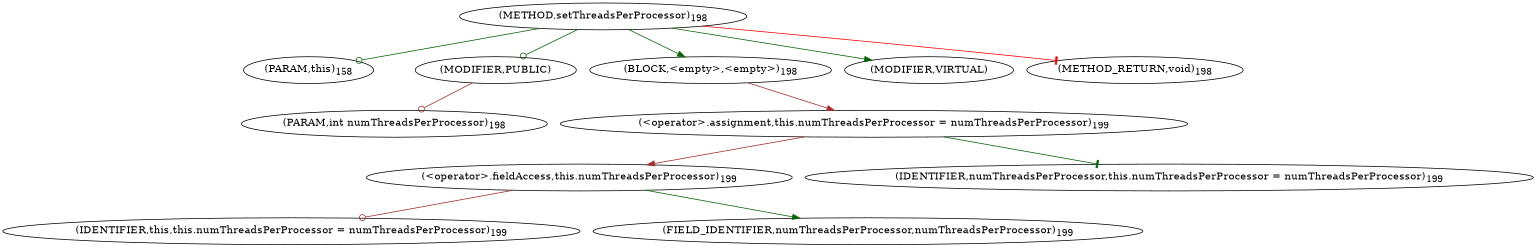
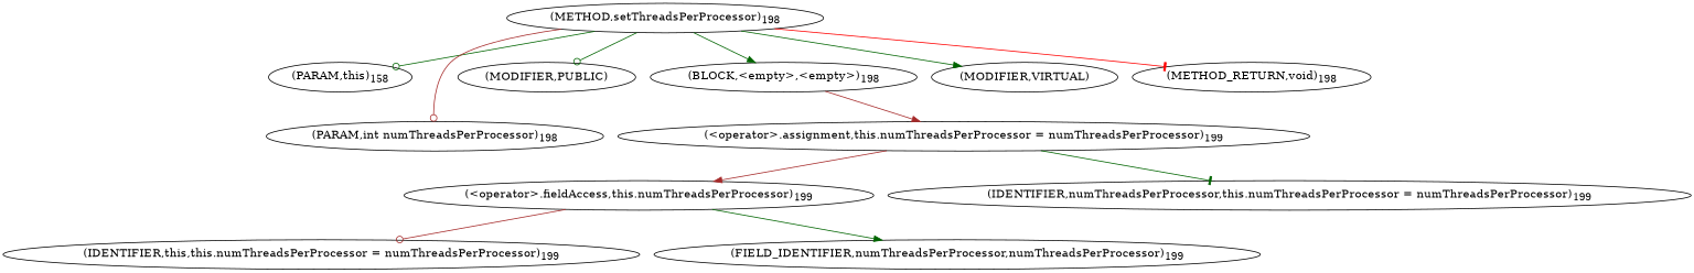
  digraph {
    edge [arrowhead=normal color=darkgreen]
    n1 [label=<(METHOD,setThreadsPerProcessor)<SUB>198</SUB>>]
    n2 [label=<(PARAM,this)<SUB>158</SUB>>]
    n3 [label=<(PARAM,int numThreadsPerProcessor)<SUB>198</SUB>>]
    n4 [label=<(BLOCK,&lt;empty&gt;,&lt;empty&gt;)<SUB>198</SUB>>]
    n5 [label=<(MODIFIER,PUBLIC)>]
    n6 [label=<(MODIFIER,VIRTUAL)>]
    n7 [label=<(METHOD_RETURN,void)<SUB>198</SUB>>]
    n8 [label=<(&lt;operator&gt;.assignment,this.numThreadsPerProcessor = numThreadsPerProcessor)<SUB>199</SUB>>]
    n9 [label=<(&lt;operator&gt;.fieldAccess,this.numThreadsPerProcessor)<SUB>199</SUB>>]
    n10 [label=<(IDENTIFIER,numThreadsPerProcessor,this.numThreadsPerProcessor = numThreadsPerProcessor)<SUB>199</SUB>>]
    n11 [label=<(IDENTIFIER,this,this.numThreadsPerProcessor = numThreadsPerProcessor)<SUB>199</SUB>>]
    n12 [label=<(FIELD_IDENTIFIER,numThreadsPerProcessor,numThreadsPerProcessor)<SUB>199</SUB>>]
    n1 -> n2 [arrowhead=odot]
-   n5 -> n3 [arrowhead=odot color=brown]
+   n1 -> n3 [arrowhead=odot color=brown]
    n1 -> n4
    n1 -> n5 [arrowhead=odot]
    n1 -> n6
    n1 -> n7 [arrowhead=tee color=red]
    n4 -> n8 [color=brown]
    n8 -> n9 [color=brown]
    n8 -> n10 [arrowhead=tee]
    n9 -> n11 [arrowhead=odot color=brown]
    n9 -> n12
  }
